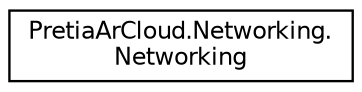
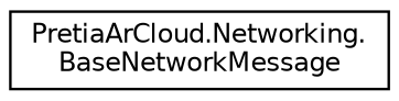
  digraph {
    rankdir=LR
-   n1 [color=black fillcolor=white fontname=Helvetica fontsize=10 height=0.2 label="PretiaArCloud.Networking.\lNetworking" shape=record style=filled width=0.4]
+   n1 [color=black fillcolor=white fontname=Helvetica fontsize=10 height=0.2 label="PretiaArCloud.Networking.\lBaseNetworkMessage" shape=record style=filled width=0.4]
  }
